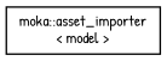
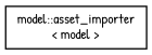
  digraph {
    rankdir=LR
    fontname="Patrick Hand"
-   n1 [color=black fillcolor=white fontname="Patrick Hand" fontsize=10 height=0.2 label="moka::asset_importer\l\< model \>" shape=record style=filled width=0.4]
+   n1 [color=black fillcolor=white fontname="Patrick Hand" fontsize=10 height=0.2 label="model::asset_importer\l\< model \>" shape=record style=filled width=0.4]
  }
